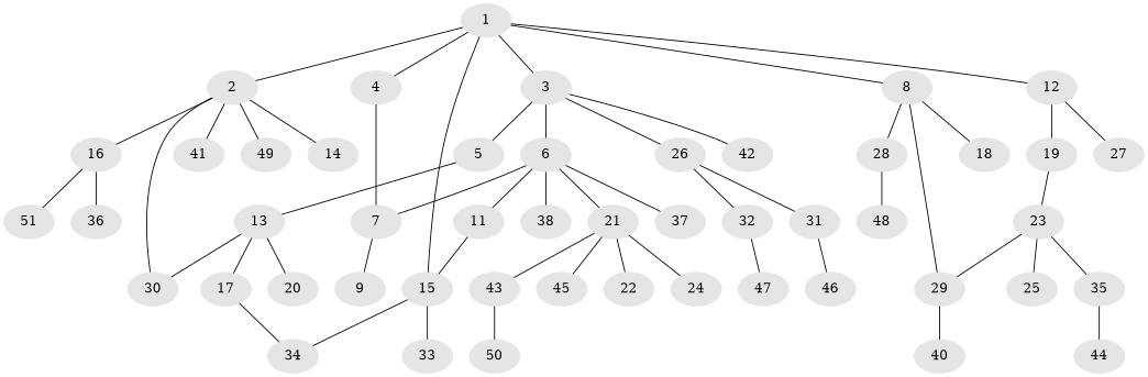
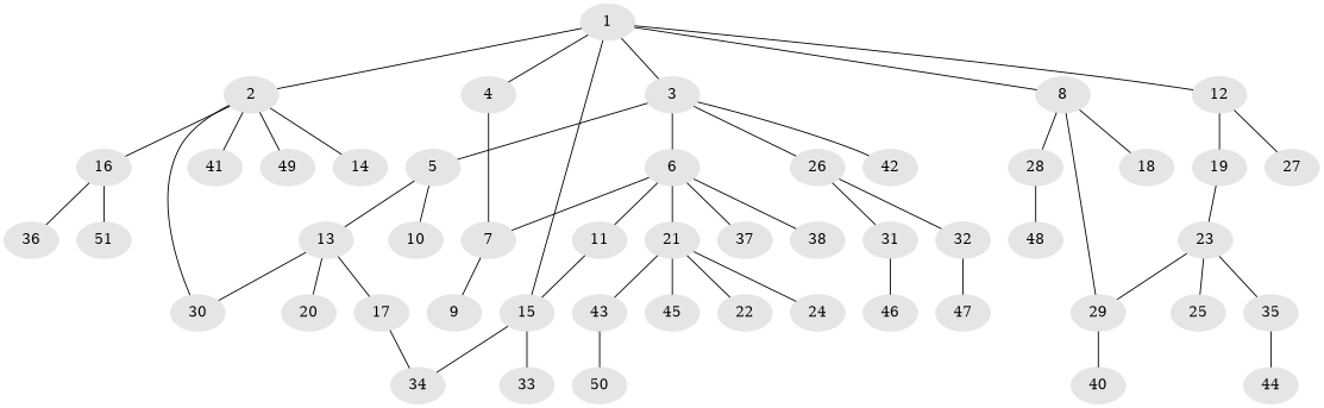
  graph {
    node [color=gray90 style=filled]
    1
    2
    3
    4
    8
    12
    15
    14
    16
    30
    41
    49
    5
    6
    26
    42
    7
    18
    28
    29
    19
    27
    33
    34
    36
    51
+   10
    13
    11
    21
    37
    38
    31
    32
    9
    17
    20
    22
    24
    43
    45
    48
    40
    23
    25
    35
    50
    44
    46
    47
    1 -- 2
    1 -- 3
    1 -- 4
    1 -- 8
    1 -- 12
    1 -- 15
    2 -- 14
    2 -- 16
    2 -- 30
    2 -- 41
    2 -- 49
    3 -- 5
    3 -- 6
    3 -- 26
    3 -- 42
    4 -- 7
    8 -- 18
    8 -- 28
    8 -- 29
    12 -- 19
    12 -- 27
    15 -- 33
    15 -- 34
    16 -- 36
    16 -- 51
+   5 -- 10
    5 -- 13
    6 -- 7
    6 -- 11
    6 -- 21
    6 -- 37
    6 -- 38
    26 -- 31
    26 -- 32
    7 -- 9
    28 -- 48
    29 -- 40
    19 -- 23
    13 -- 30
    13 -- 17
    13 -- 20
    11 -- 15
    21 -- 22
    21 -- 24
    21 -- 43
    21 -- 45
    31 -- 46
    32 -- 47
    17 -- 34
    43 -- 50
    23 -- 29
    23 -- 25
    23 -- 35
    35 -- 44
  }
